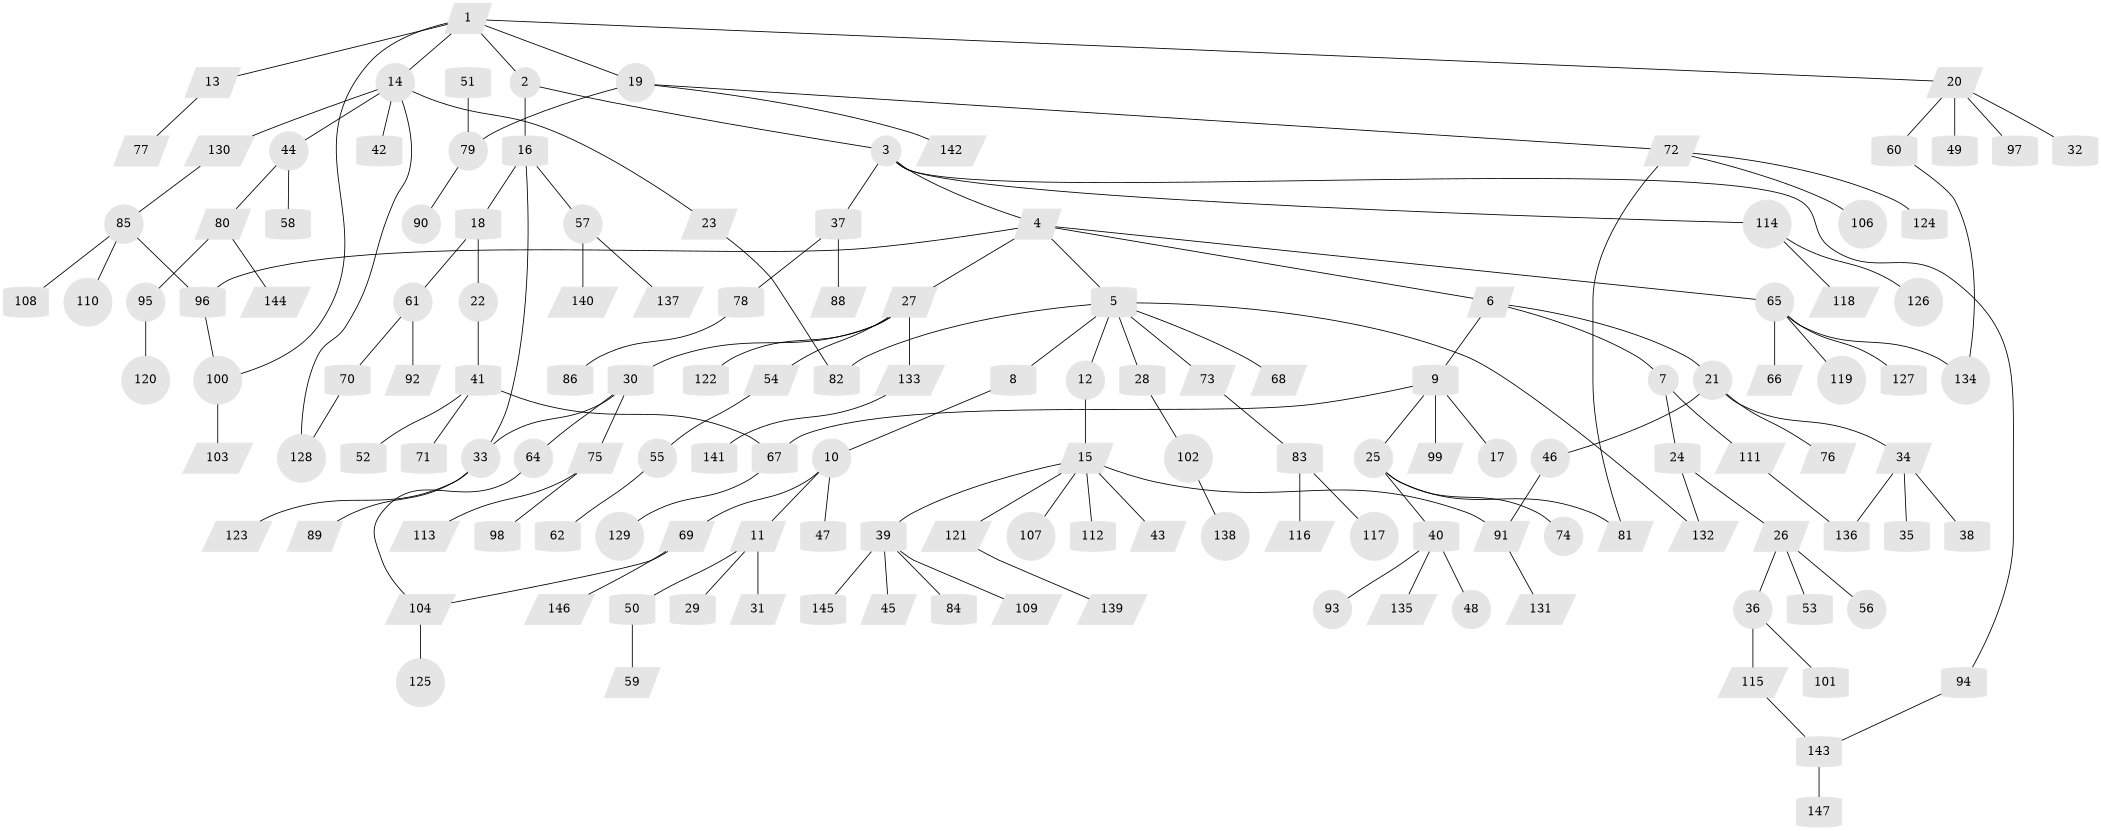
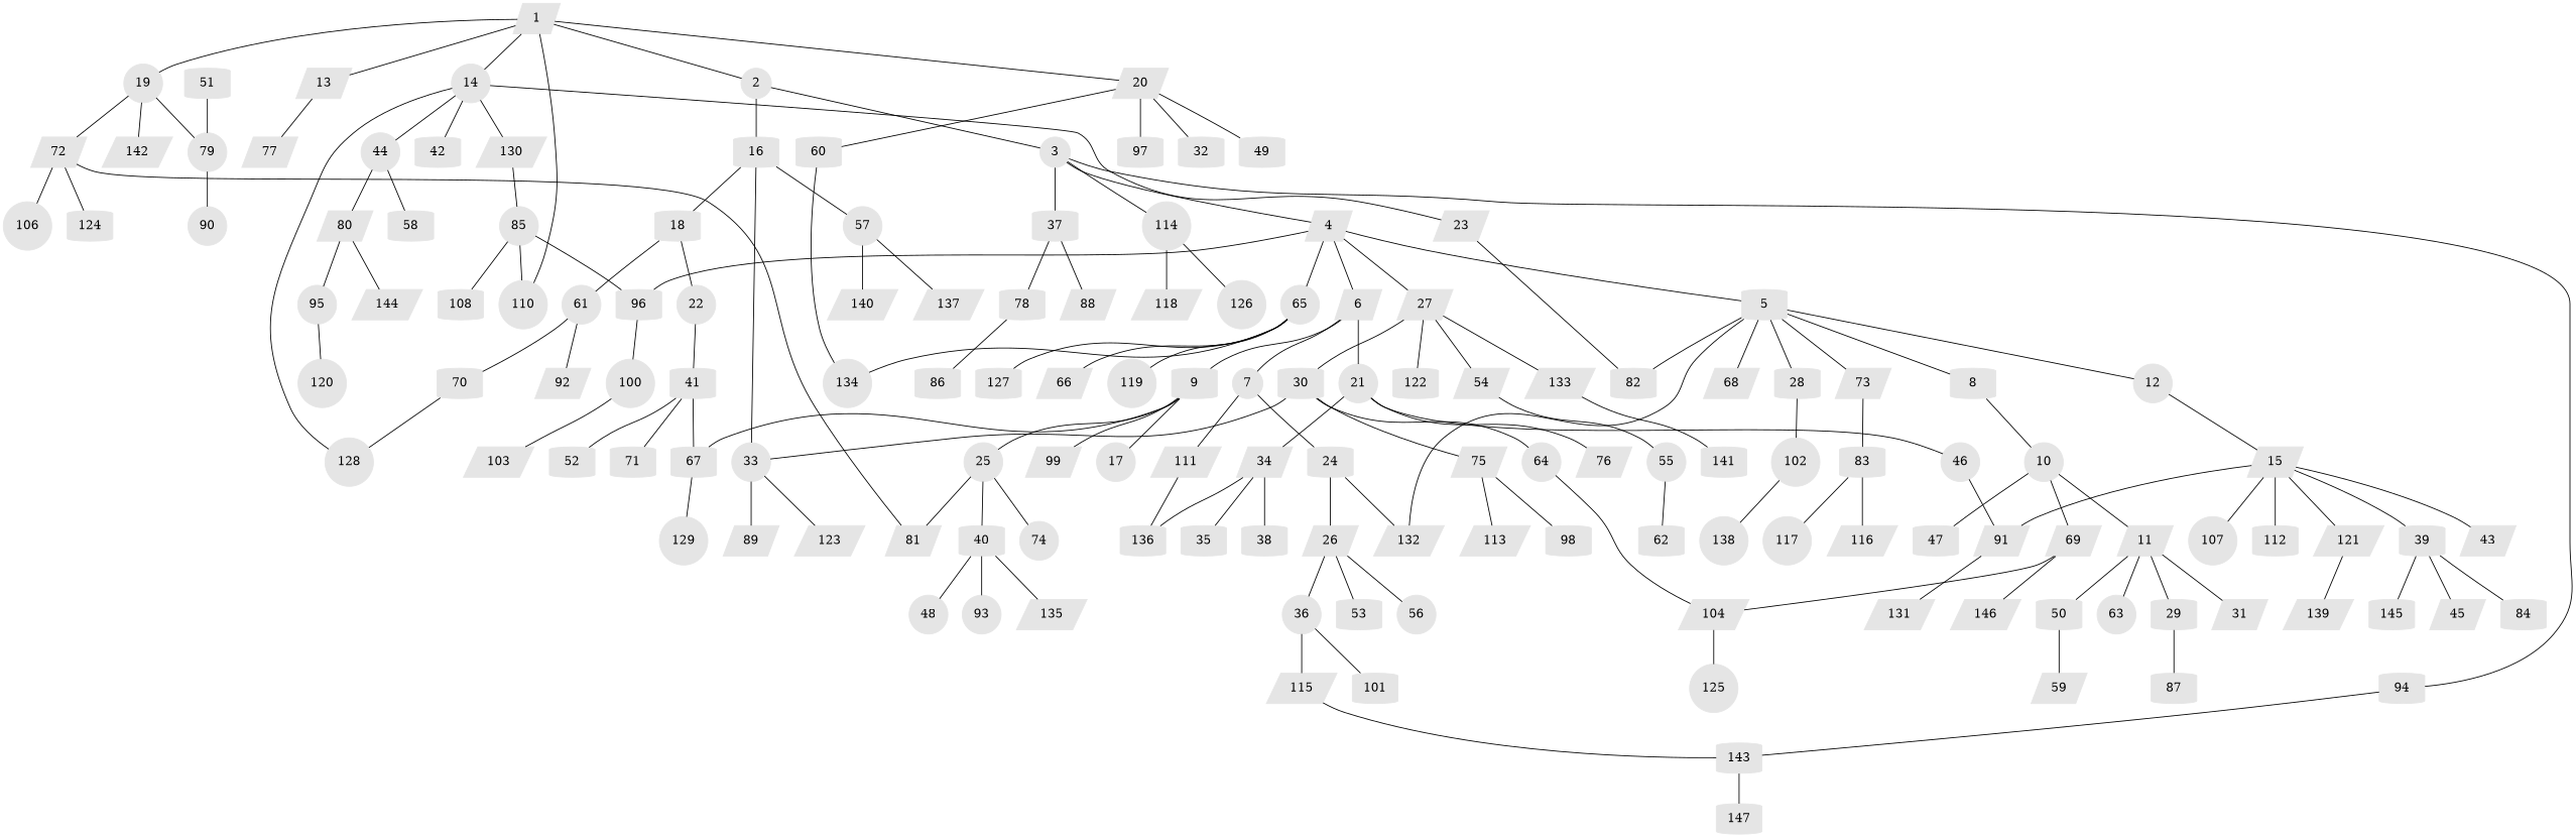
  graph {
    node [color=gray90 shape=parallelogram style=filled]
    2 [shape=circle]
    1
    13
    14 [shape=circle]
    19 [shape=circle]
    20
    100 [shape=circle]
    3 [shape=circle]
    16 [shape=cylinder]
    77
    23
    42 [shape=cylinder]
    44 [shape=circle]
    128 [shape=circle]
    130
    72
    79 [shape=circle]
    142
    32 [shape=cylinder]
    49 [shape=cylinder]
    60 [shape=cylinder]
    97 [shape=cylinder]
    103
    4
    37 [shape=cylinder]
    94 [shape=cylinder]
    114 [shape=circle]
    18 [shape=cylinder]
    33 [shape=circle]
    57 [shape=circle]
    5 [shape=cylinder]
    6
    27
    65 [shape=circle]
    96 [shape=cylinder]
    78 [shape=cylinder]
    88
    143 [shape=cylinder]
    118
    126 [shape=circle]
    8 [shape=cylinder]
    12 [shape=circle]
    28 [shape=cylinder]
    68
    73
    82 [shape=cylinder]
    132
    7 [shape=circle]
    9 [shape=cylinder]
    21 [shape=circle]
    30 [shape=cylinder]
    54
    122 [shape=cylinder]
    133
    134 [shape=circle]
    66
    119 [shape=circle]
    127 [shape=cylinder]
    10 [shape=circle]
    15
    102 [shape=circle]
    83 [shape=cylinder]
    24 [shape=cylinder]
    111
    17 [shape=circle]
    25 [shape=circle]
    67 [shape=cylinder]
    99
    34
    46 [shape=circle]
    76
    26
    136 [shape=cylinder]
    11
    47 [shape=cylinder]
    69
    40 [shape=cylinder]
    74 [shape=circle]
    81
    129 [shape=circle]
    29 [shape=cylinder]
    31
    50 [shape=cylinder]
+   63 [shape=circle]
    104
    146
+   87 [shape=cylinder]
    59
    39 [shape=cylinder]
    43
    91
    107 [shape=circle]
    112 [shape=cylinder]
    121
    58 [shape=cylinder]
    80
    85 [shape=circle]
    108 [shape=cylinder]
    110 [shape=circle]
    45
    84 [shape=cylinder]
-   109
    145 [shape=cylinder]
    131
    139
    22 [shape=circle]
    61 [shape=circle]
    89
    123
    137
    140
    41 [shape=cylinder]
    70 [shape=cylinder]
    92
    106 [shape=circle]
    124 [shape=cylinder]
    90 [shape=circle]
    35 [shape=cylinder]
    38 [shape=cylinder]
    52 [shape=cylinder]
    71 [shape=cylinder]
    36 [shape=circle]
    53 [shape=cylinder]
    56 [shape=circle]
    48 [shape=circle]
    93 [shape=circle]
    135
    101 [shape=cylinder]
    115
    64 [shape=circle]
    75
    55 [shape=circle]
    141 [shape=cylinder]
    138 [shape=circle]
    98 [shape=cylinder]
    113
    86 [shape=cylinder]
    51 [shape=cylinder]
    95 [shape=circle]
    144
    62 [shape=cylinder]
    125 [shape=circle]
    116
    117 [shape=circle]
    120 [shape=circle]
    147 [shape=cylinder]
    2 -- 3
    2 -- 16
    1 -- 2
    1 -- 13
    1 -- 14
    1 -- 19
    1 -- 20
-   1 -- 100
+   1 -- 110
    13 -- 77
    14 -- 23
    14 -- 42
    14 -- 44
    14 -- 128
    14 -- 130
    19 -- 72
    19 -- 79
    19 -- 142
    20 -- 32
    20 -- 49
    20 -- 60
    20 -- 97
    100 -- 103
    3 -- 4
    3 -- 37
    3 -- 94
    3 -- 114
    16 -- 18
    16 -- 33
    16 -- 57
    23 -- 82
    44 -- 58
    44 -- 80
    130 -- 85
    72 -- 81
    72 -- 106
    72 -- 124
    79 -- 90
    60 -- 134
    4 -- 5
    4 -- 6
    4 -- 27
    4 -- 65
    4 -- 96
    37 -- 78
    37 -- 88
    94 -- 143
    114 -- 118
    114 -- 126
    18 -- 22
    18 -- 61
    33 -- 89
    33 -- 123
    57 -- 137
    57 -- 140
    5 -- 8
    5 -- 12
    5 -- 28
    5 -- 68
    5 -- 73
    5 -- 82
    5 -- 132
    6 -- 7
    6 -- 9
    6 -- 21
    27 -- 30
    27 -- 54
    27 -- 122
    27 -- 133
    65 -- 134
    65 -- 66
    65 -- 119
    65 -- 127
    96 -- 100
    78 -- 86
    143 -- 147
    8 -- 10
    12 -- 15
    28 -- 102
    73 -- 83
    7 -- 24
    7 -- 111
    9 -- 17
    9 -- 25
    9 -- 67
    9 -- 99
    21 -- 34
    21 -- 46
    21 -- 76
    30 -- 33
    30 -- 64
    30 -- 75
    54 -- 55
    133 -- 141
    10 -- 11
    10 -- 47
    10 -- 69
    15 -- 39
    15 -- 43
    15 -- 91
    15 -- 107
    15 -- 112
    15 -- 121
    102 -- 138
    83 -- 116
    83 -- 117
    24 -- 132
    24 -- 26
    111 -- 136
    25 -- 40
    25 -- 74
    25 -- 81
    67 -- 129
    34 -- 136
    34 -- 35
    34 -- 38
    46 -- 91
    26 -- 36
    26 -- 53
    26 -- 56
    11 -- 29
    11 -- 31
    11 -- 50
+   11 -- 63
    69 -- 104
    69 -- 146
    40 -- 48
    40 -- 93
    40 -- 135
+   29 -- 87
    50 -- 59
    104 -- 125
    39 -- 45
    39 -- 84
-   39 -- 109
    39 -- 145
    91 -- 131
    121 -- 139
    80 -- 95
    80 -- 144
    85 -- 96
    85 -- 108
    85 -- 110
    22 -- 41
    61 -- 70
    61 -- 92
    41 -- 67
    41 -- 52
    41 -- 71
    70 -- 128
    36 -- 101
    36 -- 115
    115 -- 143
    64 -- 104
    75 -- 98
    75 -- 113
    55 -- 62
    51 -- 79
    95 -- 120
  }
